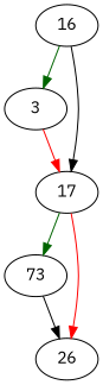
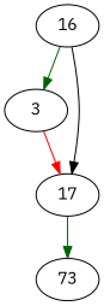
  strict digraph {
    fontname="IBM Plex Sans"
    node [fontname="IBM Plex Sans"]
    edge [fontname="IBM Plex Sans"]
    3 [entry=true]
    17
    16
    n4 [label=73]
-   26
    3 -> 17 [color=red cond=false]
    17 -> n4 [color=darkgreen cond=true]
-   17 -> 26 [color=red cond=false]
    16 -> 3 [color=darkgreen cond=true]
    16 -> 17
-   n4 -> 26
  }
